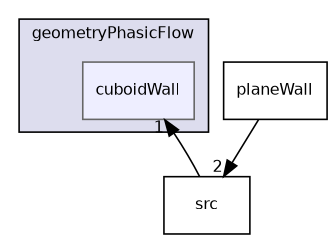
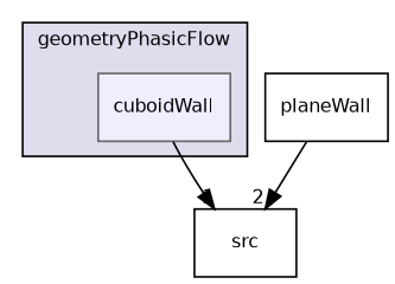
  digraph {
    compound=true
    node [color=black fontname=Helvetica fontsize=10 shape=box style=filled]
    edge [labeldistance=1.5 labelfontname=Helvetica labelfontsize=10]
    n1 [color=gray40 fillcolor="#eeeeff" label=cuboidWall pencolor=black]
    n2 [fillcolor=white label=src]
    n3 [label=planeWall style=""]
    subgraph cluster_1 {
      bgcolor="#ddddee"
      fontname=Helvetica
      fontsize=10
      label=geometryPhasicFlow
      pencolor=black
      n1
    }
-   n2 -> n1 [headlabel=1]
+   n1 -> n2 [headlabel=1]
    n3 -> n2 [headlabel=2]
  }
